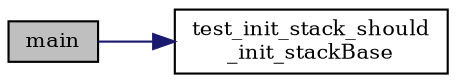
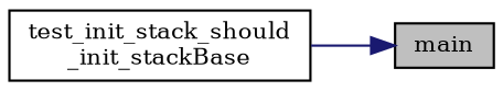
  digraph {
    rankdir=LR
    fontname="DejaVu Serif"
    node [color=black fontname="DejaVu Serif" fontsize=10 shape=record style=filled]
    n1 [fillcolor=grey75 fontcolor=black height=0.2 label=main width=0.4]
    n2 [fillcolor=white height=0.2 label="test_init_stack_should\l_init_stackBase" width=0.4]
-   n1 -> n2 [color=midnightblue fontname="DejaVu Serif" fontsize=10 labelfontname=Helvetica labelfontsize=10 style=solid]
+   n2 -> n1 [color=midnightblue fontname="DejaVu Serif" fontsize=10 labelfontname=Helvetica labelfontsize=10 style=solid]
  }
